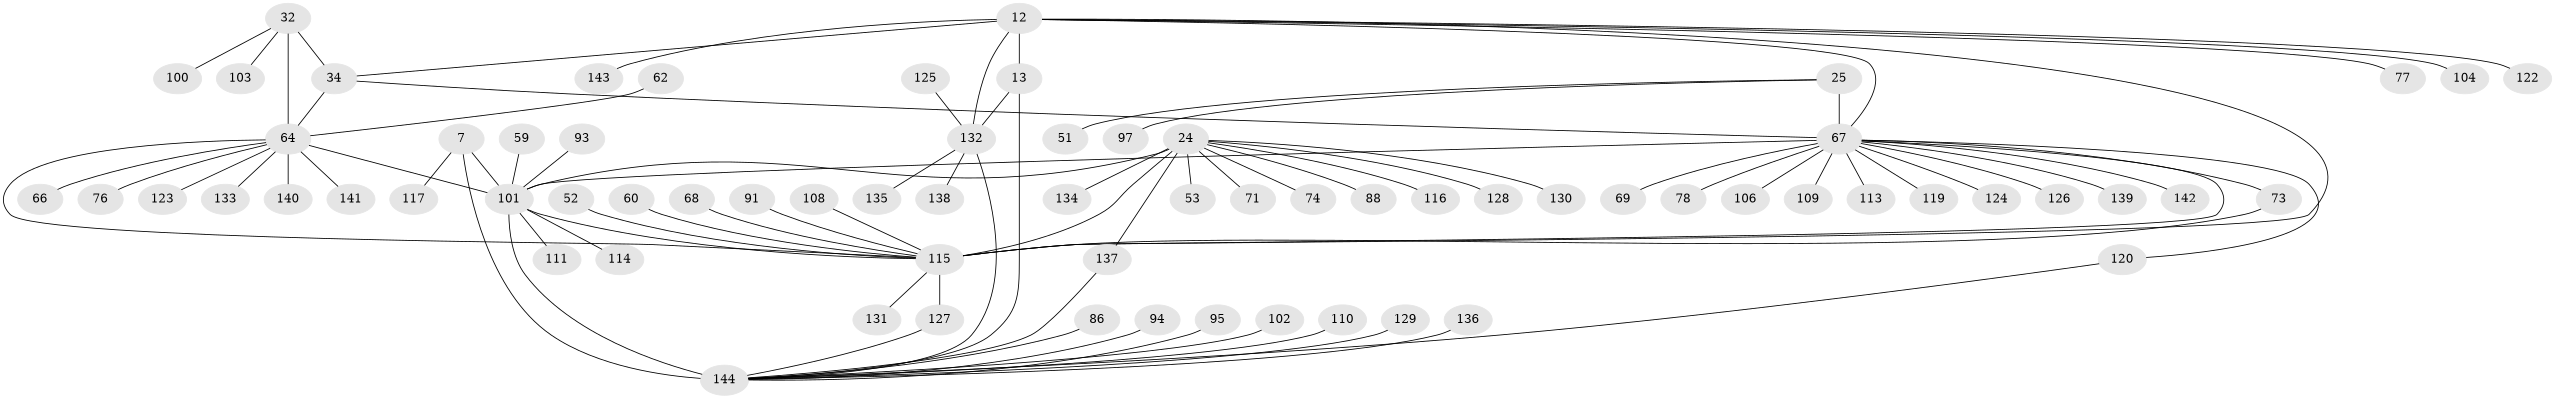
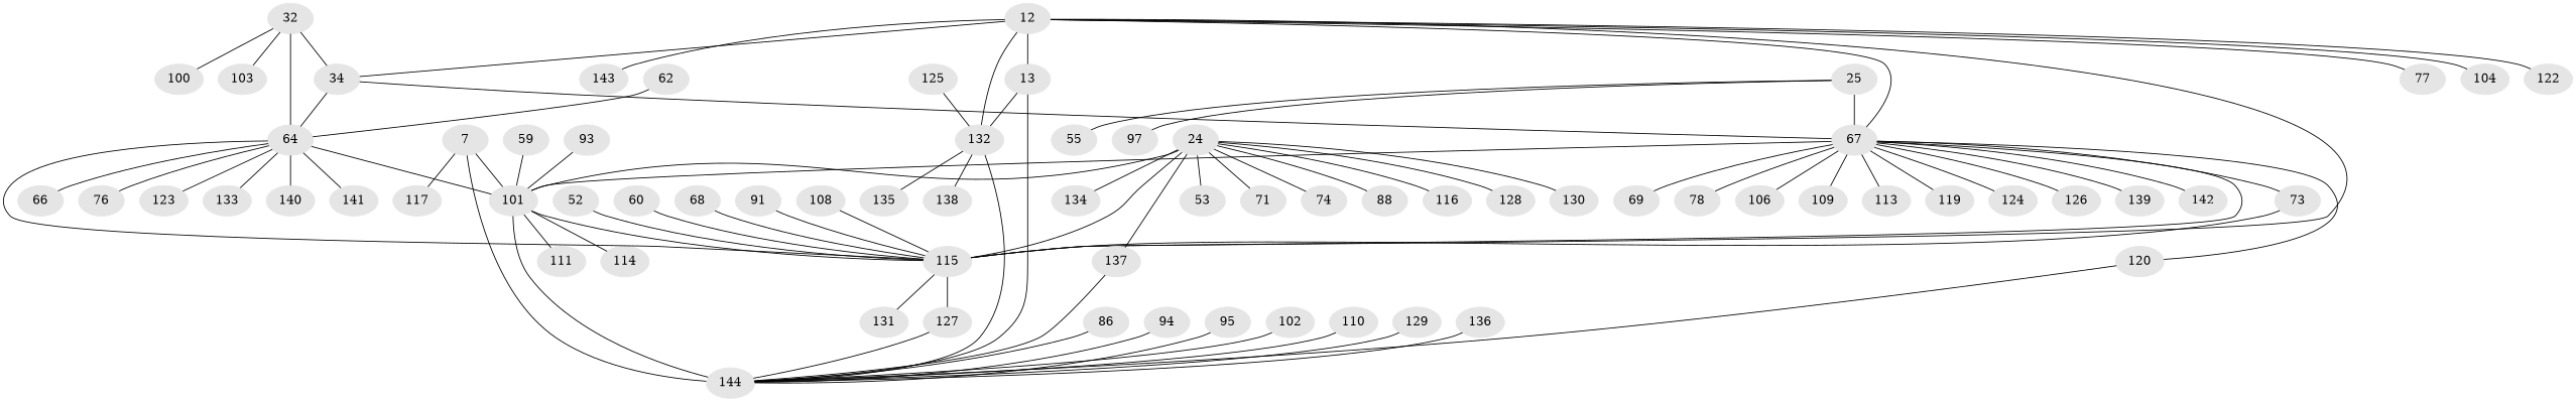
  graph {
    node [color=gray90 style=filled]
    7 [super="+2"]
    101 [super="+4+38+40+49"]
    117
    144 [super="+48+121+5+6+58+70+81+85"]
    115 [super="+65+90"]
    111
    114
    12 [super="+10+9"]
    13 [super="+11"]
    34 [super="+31"]
    67 [super="+28+47+63+26"]
    77
    104
    122
    132 [super="+96+112+118"]
    143
    64 [super="+35+39+41+42+45+50+54"]
    69
    73
    78 [super="+37"]
    106
    109
    113
    119
    120
    124
    126
    139 [super="+89"]
    142
    127
    131
    135
    138
    n34 [label=24 super="+19+17"]
    53
    71
    74
    88
    116 [super="+72"]
    128
    130 [super="+56"]
    134
    137
    25 [super="+23"]
-   55 [label=51]
+   55
    97 [super="+46"]
    32 [super="+30"]
    100
    103 [super="+51"]
    66
    76
    123
    133 [super="+105"]
    140
    141
    52
    59
    60
    62
    68
    86
    91 [super="+61+87"]
    93
    94
    95 [super="+57"]
    102
    108 [super="+107"]
    110 [super="+84+99"]
    125
    129
    136
    7 -- 101 [weight=4]
    7 -- 117
    7 -- 144 [weight=6]
    101 -- 144 [weight=7]
    101 -- 115
    101 -- 111
    101 -- 114
    115 -- 127
    115 -- 131
    12 -- 115 [weight=3]
    12 -- 13 [weight=8]
    12 -- 34
    12 -- 67
    12 -- 77
    12 -- 104
    12 -- 122
    12 -- 132 [weight=4]
    12 -- 143
    13 -- 144
    13 -- 132 [weight=2]
    34 -- 67
    34 -- 64 [weight=6]
    67 -- 101
    67 -- 115
    67 -- 69
    67 -- 73
    67 -- 78
    67 -- 106
    67 -- 109
    67 -- 113
    67 -- 119
    67 -- 120
    67 -- 124
    67 -- 126
    67 -- 139
    67 -- 142
    132 -- 144 [weight=2]
    132 -- 135
    132 -- 138
    64 -- 101
    64 -- 115
    64 -- 66
    64 -- 76
    64 -- 123
    64 -- 133
    64 -- 140
    64 -- 141
    73 -- 115
    120 -- 144
    127 -- 144
    n34 -- 101
    n34 -- 115 [weight=12]
    n34 -- 53
    n34 -- 71
    n34 -- 74
    n34 -- 88
    n34 -- 116
    n34 -- 128
    n34 -- 130
    n34 -- 134
    n34 -- 137
    137 -- 144
    25 -- 67 [weight=10]
    25 -- 55
    25 -- 97
    32 -- 34 [weight=4]
    32 -- 64 [weight=6]
    32 -- 100
    32 -- 103
    52 -- 115
    59 -- 101
    60 -- 115
    62 -- 64
    68 -- 115
    86 -- 144
    91 -- 115
    93 -- 101
    94 -- 144
    95 -- 144
    102 -- 144
    108 -- 115
    110 -- 144
    125 -- 132
    129 -- 144
    136 -- 144
  }
